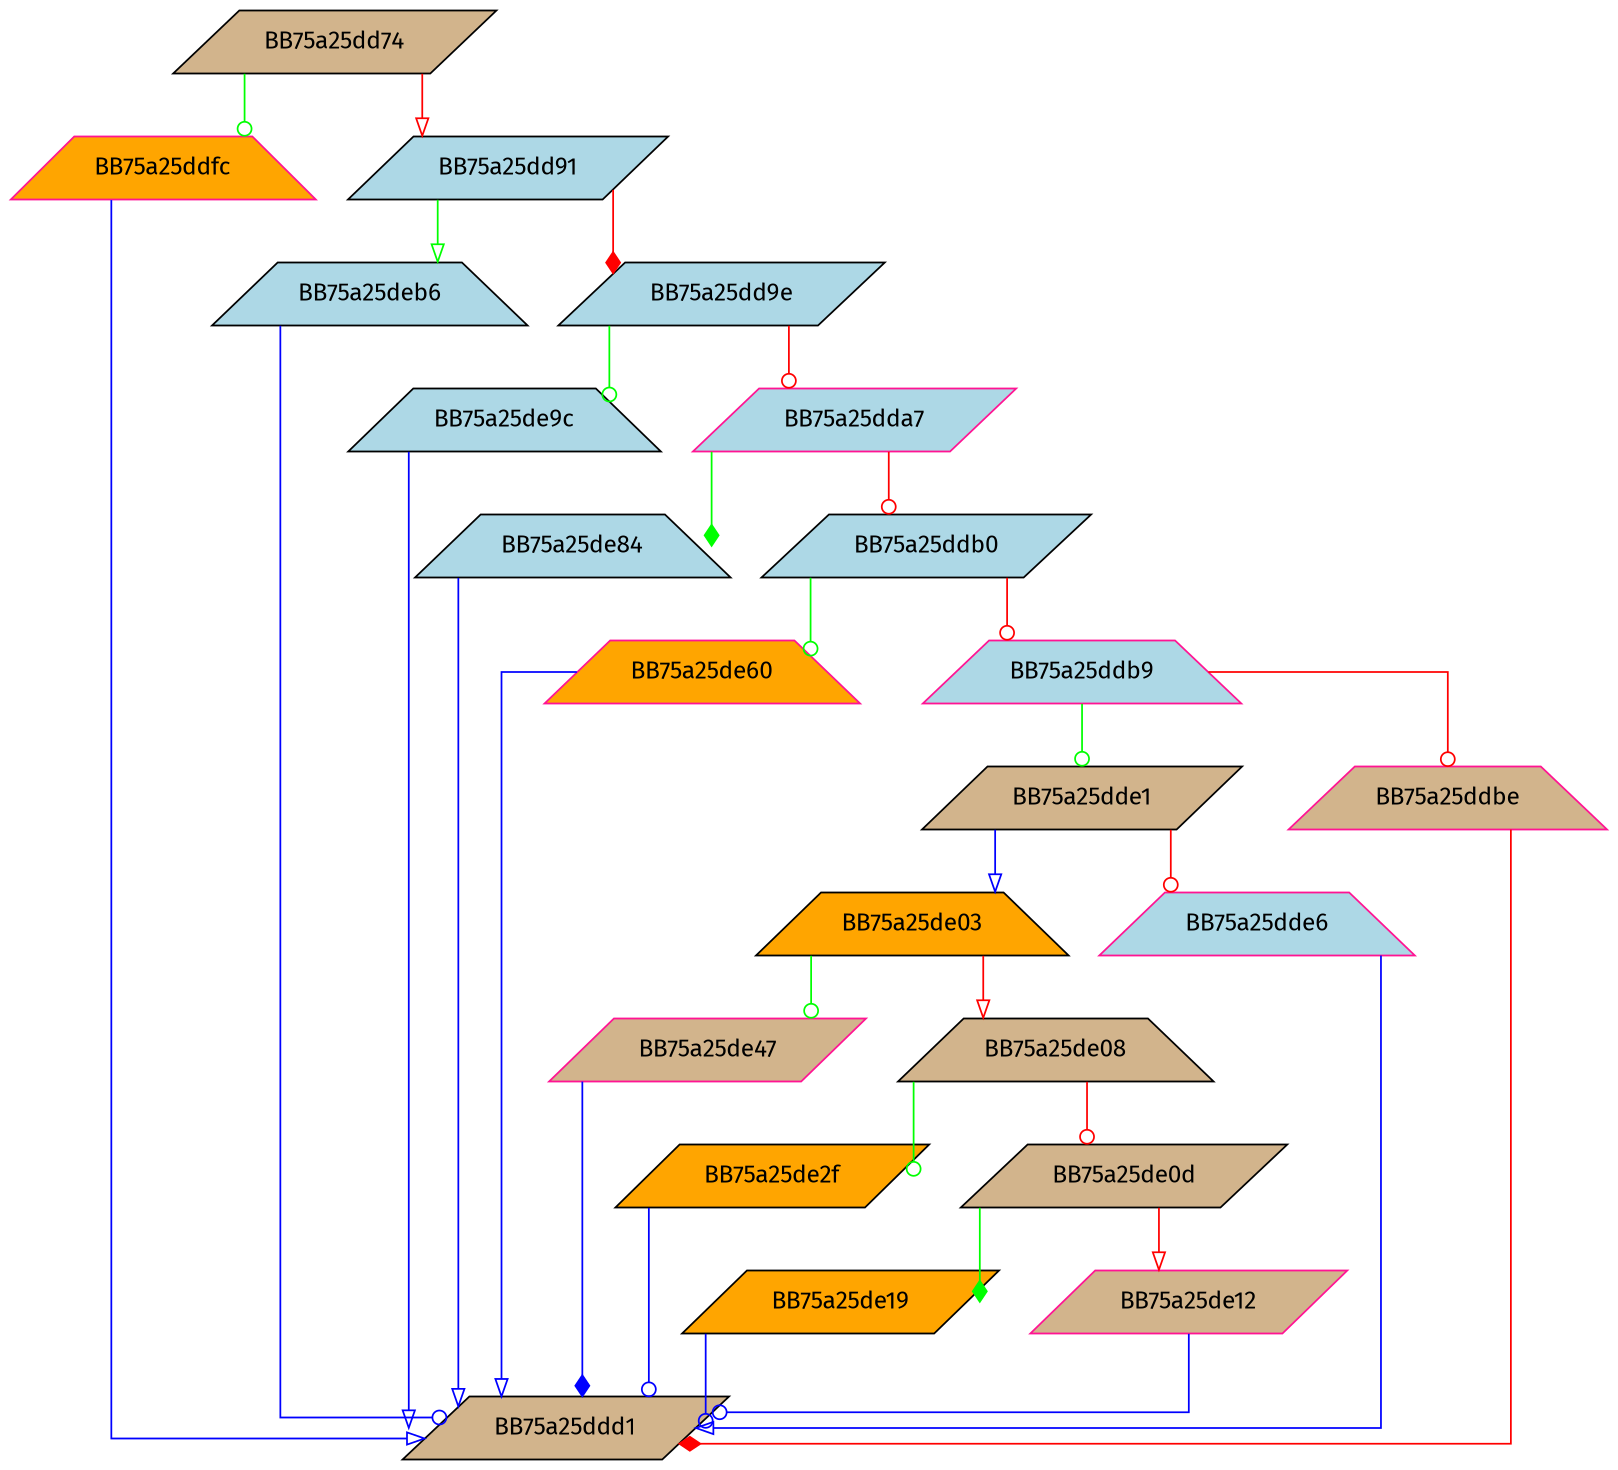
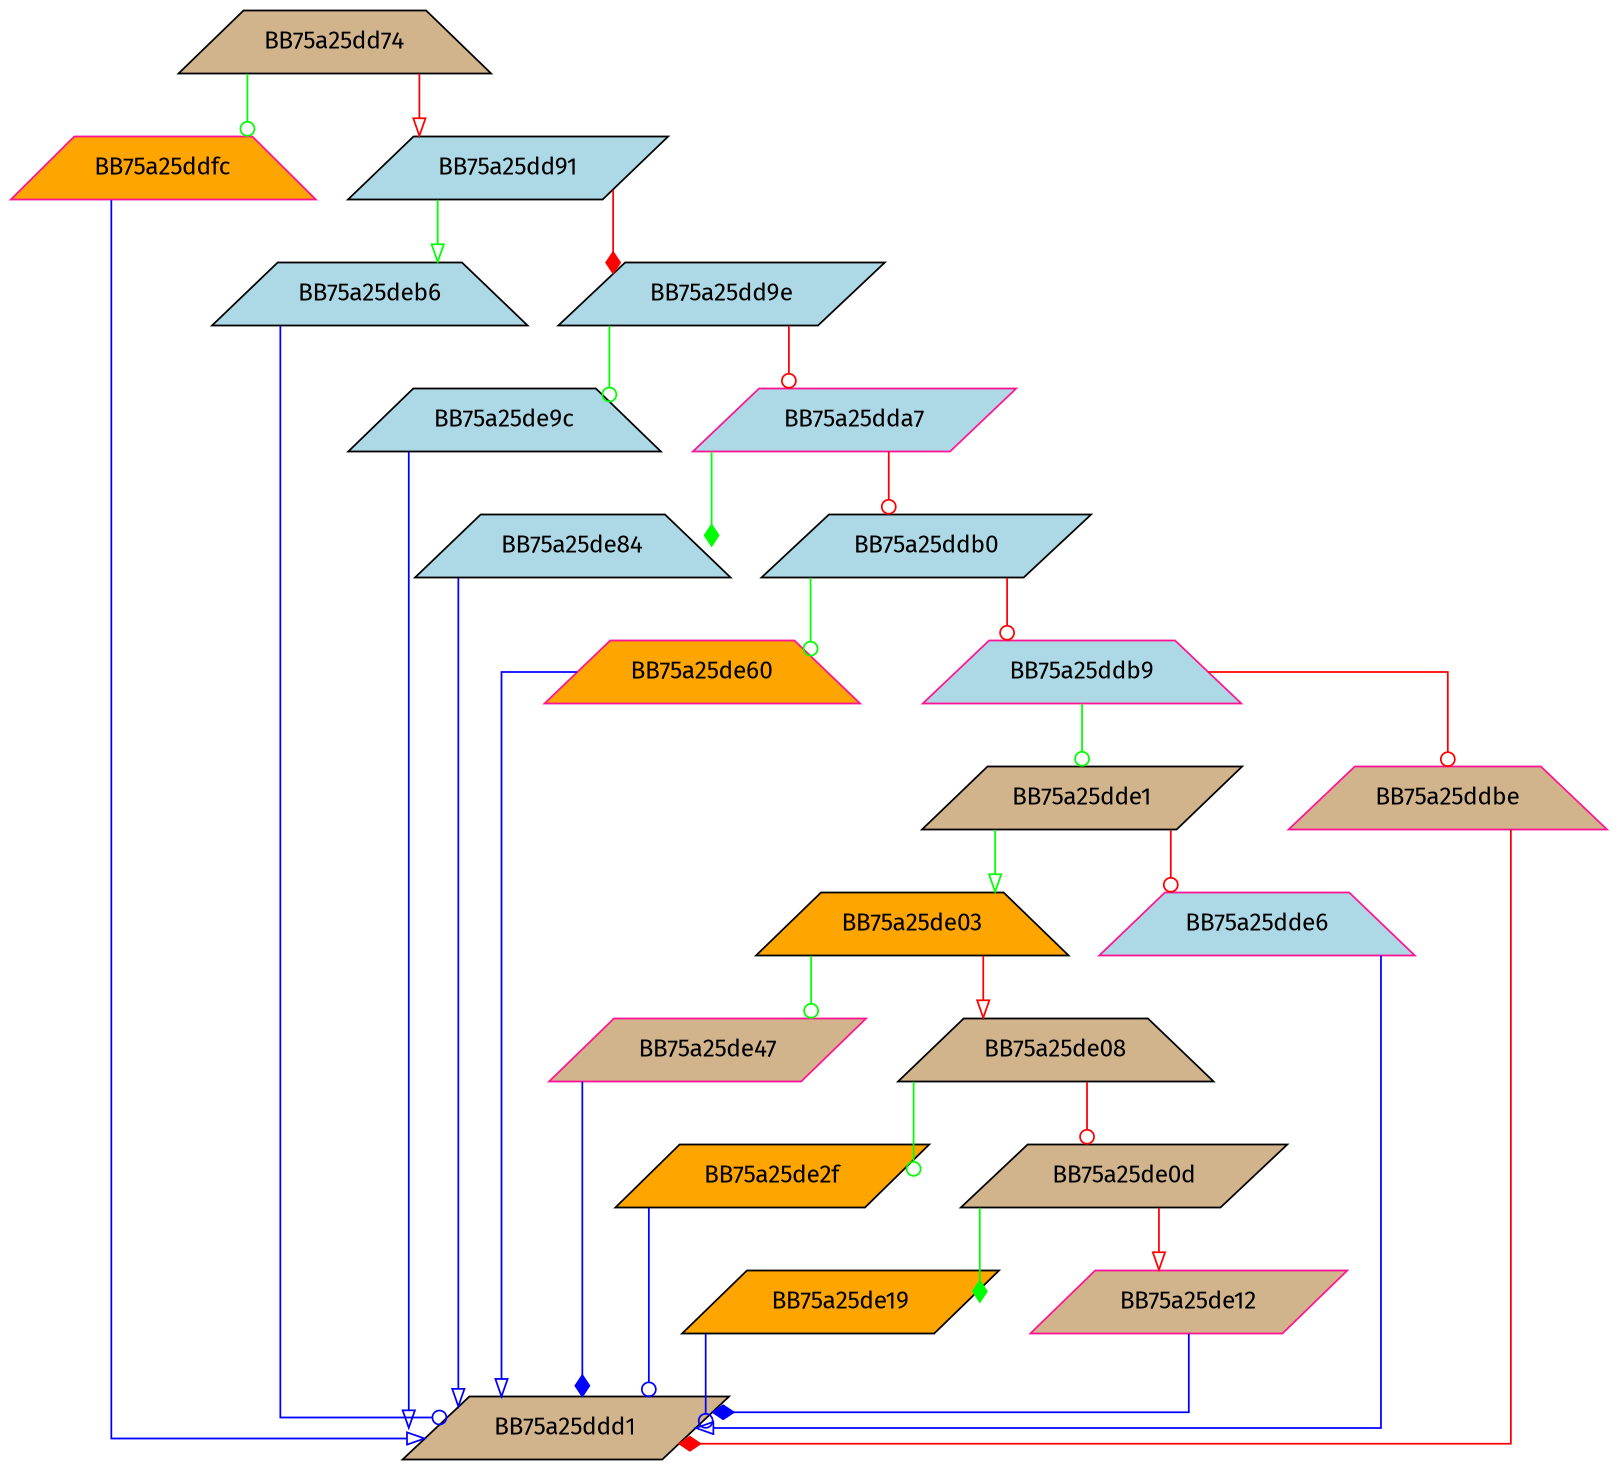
  digraph {
    fontname="Fira Sans"
    splines=ortho
    node [color=black fillcolor=lightblue fontname="Fira Sans" shape=trapezium style=filled]
    edge [arrowhead=odot color=red fontname="Fira Sans"]
-   BB75a25dd74 [fillcolor=tan shape=parallelogram]
+   BB75a25dd74 [fillcolor=tan]
    BB75a25ddfc [color=deeppink fillcolor=orange]
    BB75a25dd91 [shape=parallelogram]
    BB75a25ddd1 [fillcolor=tan shape=parallelogram]
    BB75a25deb6
    BB75a25dd9e [shape=parallelogram]
    BB75a25de9c
    BB75a25dda7 [color=deeppink shape=parallelogram]
    BB75a25de84
    BB75a25ddb0 [shape=parallelogram]
    BB75a25de60 [color=deeppink fillcolor=orange]
    BB75a25ddb9 [color=deeppink]
    BB75a25dde1 [fillcolor=tan shape=parallelogram]
    BB75a25ddbe [color=deeppink fillcolor=tan]
    BB75a25de03 [fillcolor=orange]
    BB75a25dde6 [color=deeppink]
    BB75a25de47 [color=deeppink fillcolor=tan shape=parallelogram]
    BB75a25de08 [fillcolor=tan]
    BB75a25de2f [fillcolor=orange shape=parallelogram]
    BB75a25de0d [fillcolor=tan shape=parallelogram]
    BB75a25de19 [fillcolor=orange shape=parallelogram]
    BB75a25de12 [color=deeppink fillcolor=tan shape=parallelogram]
    BB75a25dd74 -> BB75a25ddfc [color=green]
    BB75a25dd74 -> BB75a25dd91 [arrowhead=onormal]
    BB75a25ddfc -> BB75a25ddd1 [arrowhead=onormal color=blue]
    BB75a25dd91 -> BB75a25deb6 [arrowhead=onormal color=green]
    BB75a25dd91 -> BB75a25dd9e [arrowhead=diamond]
    BB75a25deb6 -> BB75a25ddd1 [color=blue]
    BB75a25dd9e -> BB75a25de9c [color=green]
    BB75a25dd9e -> BB75a25dda7
    BB75a25de9c -> BB75a25ddd1 [arrowhead=onormal color=blue]
    BB75a25dda7 -> BB75a25de84 [arrowhead=diamond color=green]
    BB75a25dda7 -> BB75a25ddb0
    BB75a25de84 -> BB75a25ddd1 [arrowhead=onormal color=blue]
    BB75a25ddb0 -> BB75a25de60 [color=green]
    BB75a25ddb0 -> BB75a25ddb9
    BB75a25de60 -> BB75a25ddd1 [arrowhead=onormal color=blue]
    BB75a25ddb9 -> BB75a25dde1 [color=green]
    BB75a25ddb9 -> BB75a25ddbe
-   BB75a25dde1 -> BB75a25de03 [arrowhead=onormal color=blue]
+   BB75a25dde1 -> BB75a25de03 [arrowhead=onormal color=green]
    BB75a25dde1 -> BB75a25dde6
    BB75a25ddbe -> BB75a25ddd1 [arrowhead=diamond]
    BB75a25de03 -> BB75a25de47 [color=green]
    BB75a25de03 -> BB75a25de08 [arrowhead=onormal]
    BB75a25dde6 -> BB75a25ddd1 [arrowhead=onormal color=blue]
    BB75a25de47 -> BB75a25ddd1 [arrowhead=diamond color=blue]
    BB75a25de08 -> BB75a25de2f [color=green]
    BB75a25de08 -> BB75a25de0d
    BB75a25de2f -> BB75a25ddd1 [color=blue]
    BB75a25de0d -> BB75a25de19 [arrowhead=diamond color=green]
    BB75a25de0d -> BB75a25de12 [arrowhead=onormal]
    BB75a25de19 -> BB75a25ddd1 [color=blue]
-   BB75a25de12 -> BB75a25ddd1 [color=blue]
+   BB75a25de12 -> BB75a25ddd1 [arrowhead=diamond color=blue]
  }
